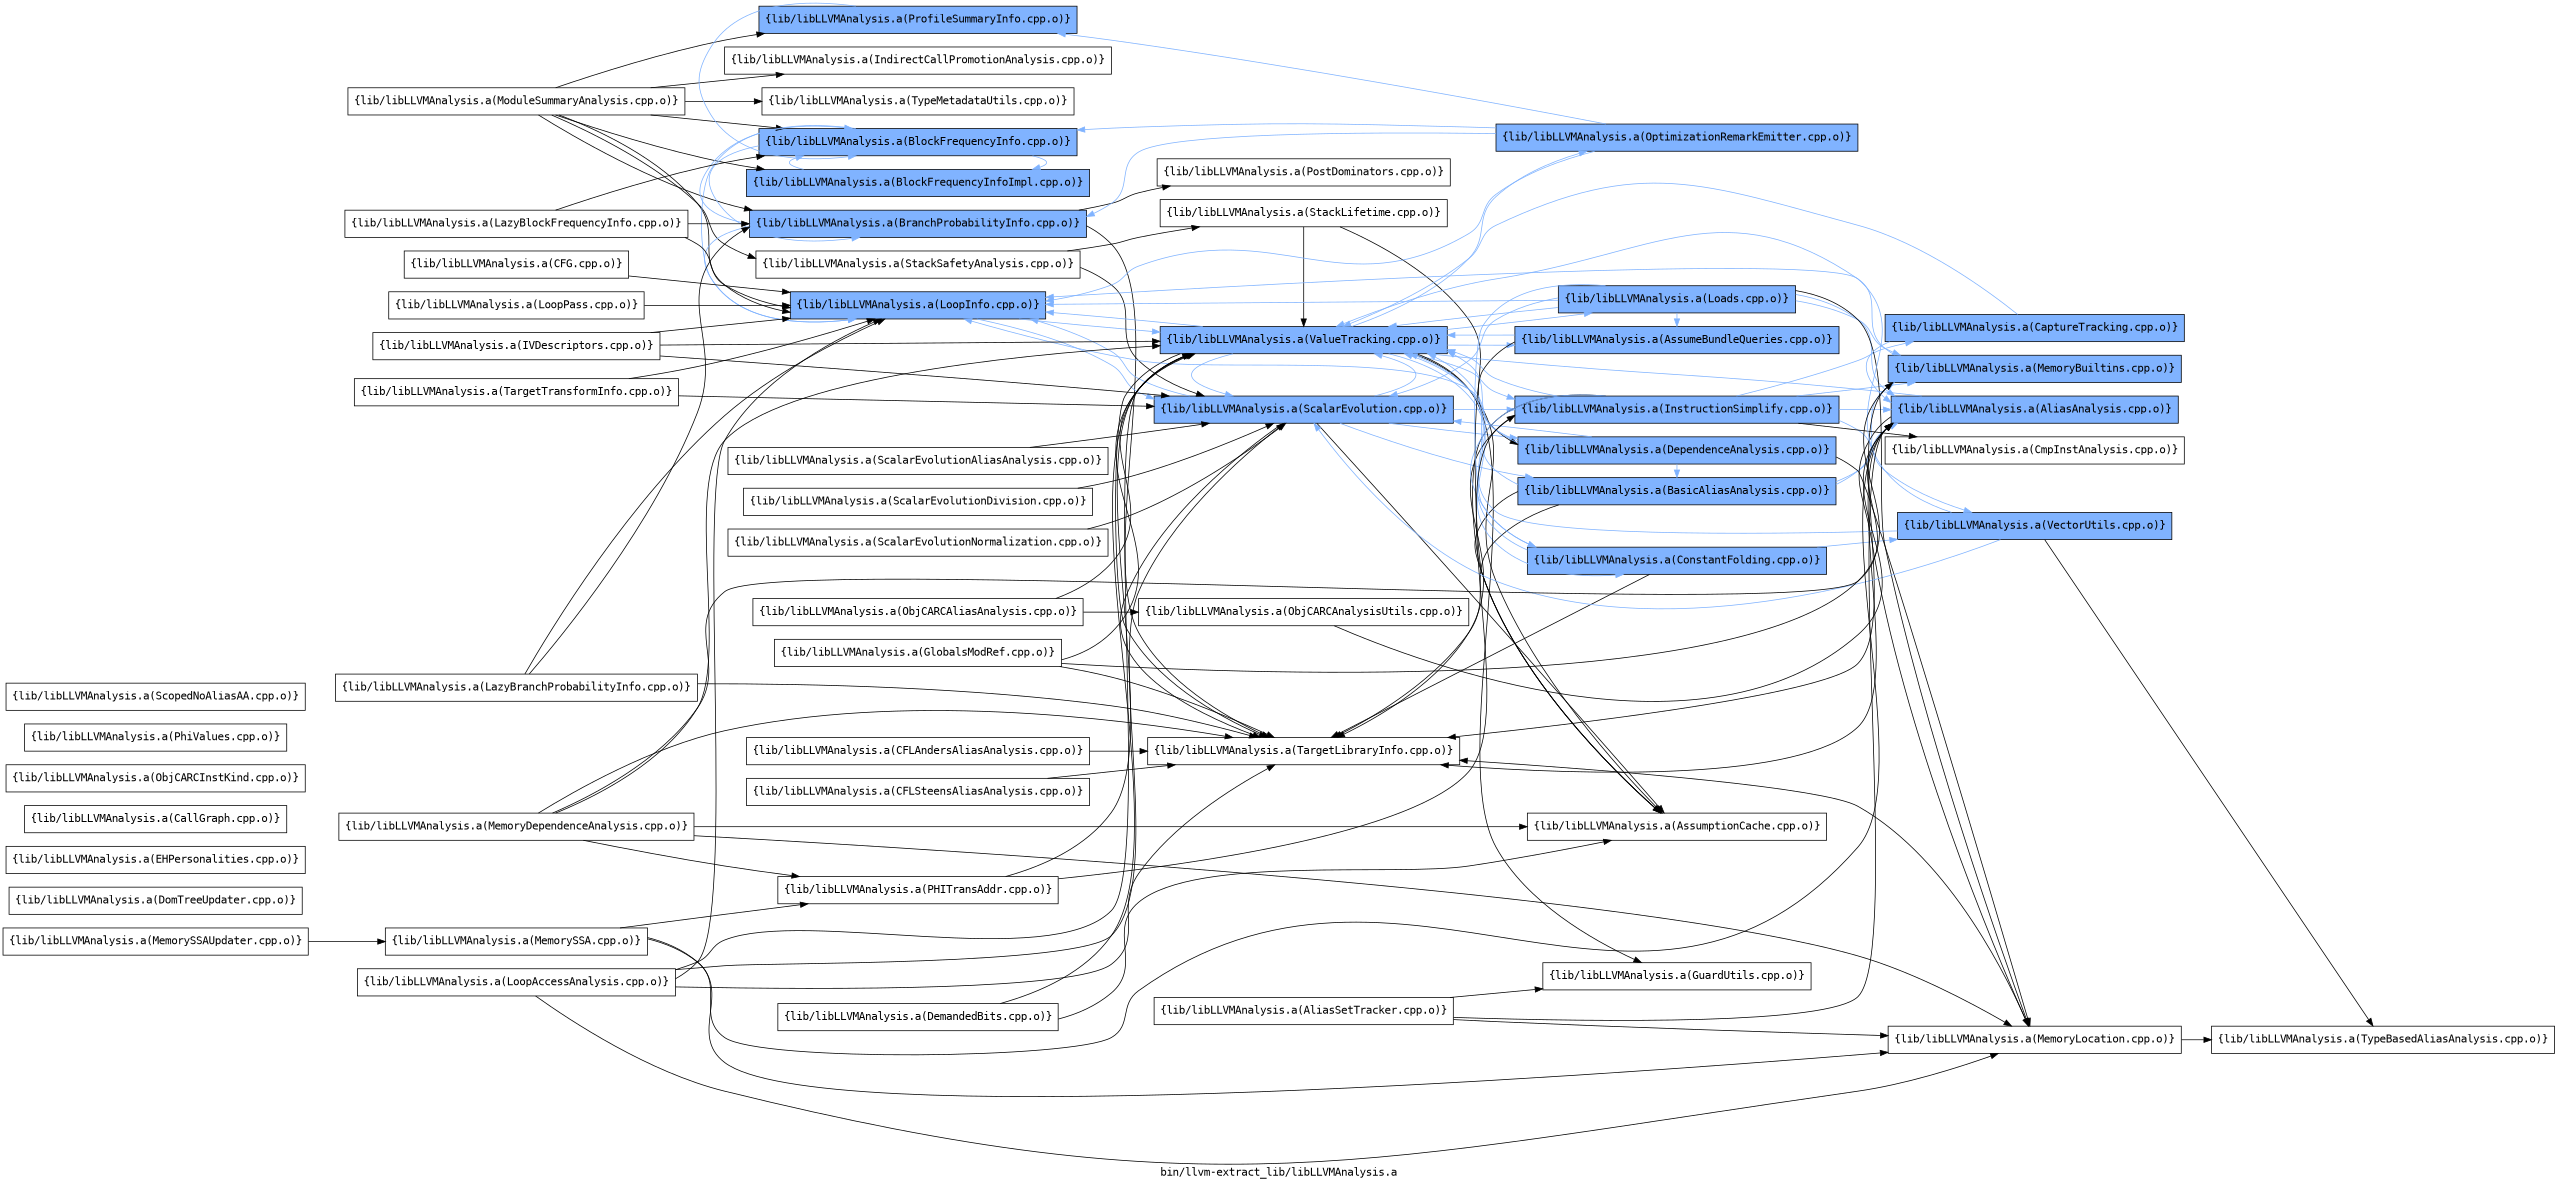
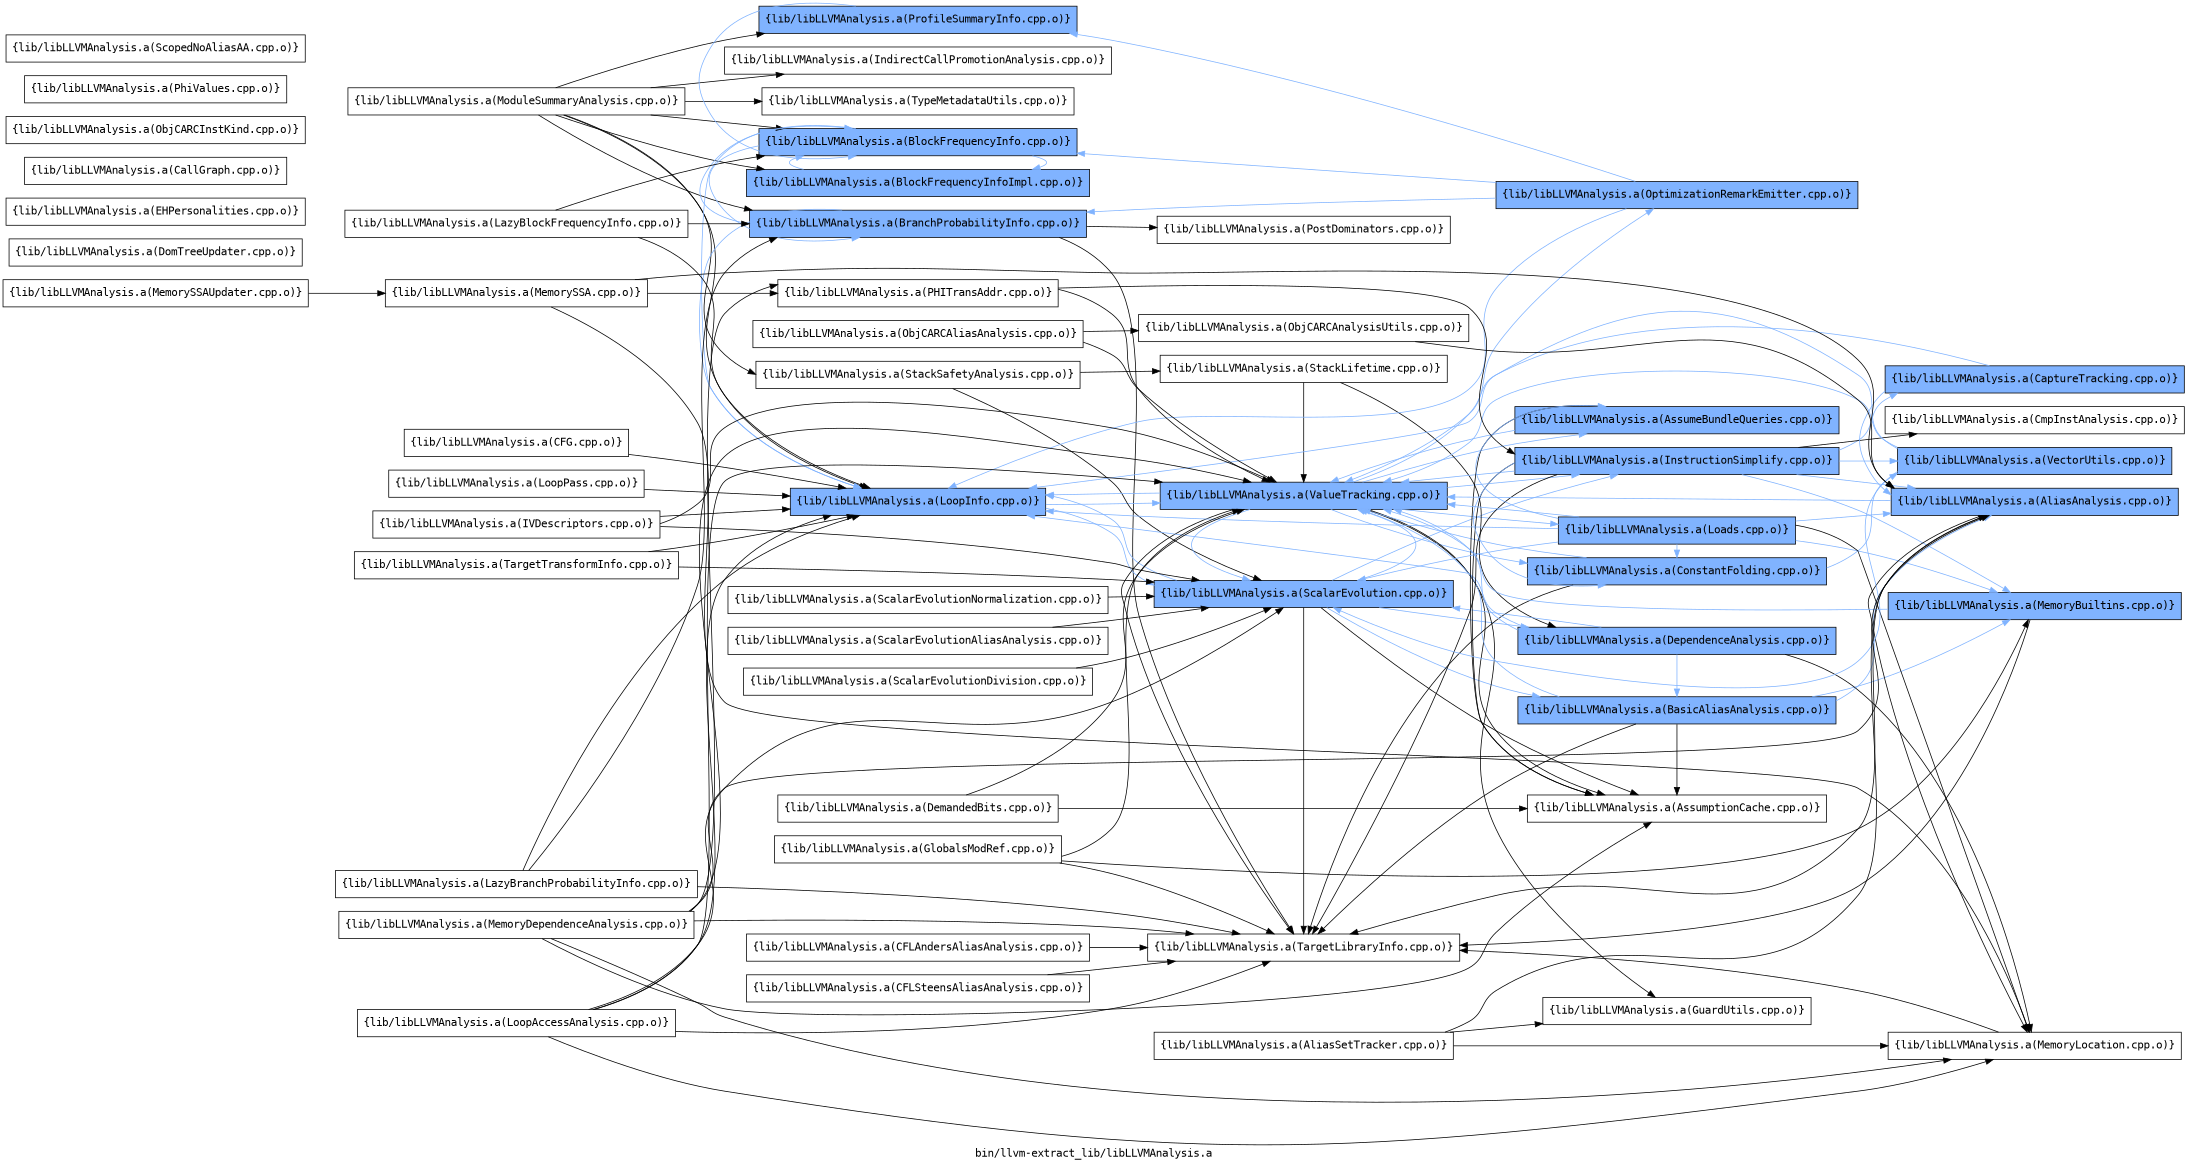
  digraph {
    fontname="DejaVu Sans Mono"
    label="bin/llvm-extract_lib/libLLVMAnalysis.a"
    rankdir=LR
    node [fontname="DejaVu Sans Mono" group=0 shape=box]
    edge [fontname="DejaVu Sans Mono"]
    n1 [label="{lib/libLLVMAnalysis.a(ModuleSummaryAnalysis.cpp.o)}"]
    n2 [fillcolor="0.600000,0.5,1" group=1 label="{lib/libLLVMAnalysis.a(BlockFrequencyInfo.cpp.o)}" style=filled]
    n3 [fillcolor="0.600000,0.5,1" group=1 label="{lib/libLLVMAnalysis.a(BlockFrequencyInfoImpl.cpp.o)}" style=filled]
    n4 [fillcolor="0.600000,0.5,1" group=1 label="{lib/libLLVMAnalysis.a(BranchProbabilityInfo.cpp.o)}" style=filled]
    n5 [fillcolor="0.600000,0.5,1" group=1 label="{lib/libLLVMAnalysis.a(LoopInfo.cpp.o)}" style=filled]
    n6 [label="{lib/libLLVMAnalysis.a(IndirectCallPromotionAnalysis.cpp.o)}"]
    n7 [fillcolor="0.600000,0.5,1" group=1 label="{lib/libLLVMAnalysis.a(ProfileSummaryInfo.cpp.o)}" style=filled]
    n8 [label="{lib/libLLVMAnalysis.a(StackSafetyAnalysis.cpp.o)}"]
    n9 [label="{lib/libLLVMAnalysis.a(TypeMetadataUtils.cpp.o)}"]
    n10 [label="{lib/libLLVMAnalysis.a(PostDominators.cpp.o)}"]
    n11 [label="{lib/libLLVMAnalysis.a(TargetLibraryInfo.cpp.o)}"]
    n12 [fillcolor="0.600000,0.5,1" group=1 label="{lib/libLLVMAnalysis.a(ScalarEvolution.cpp.o)}" style=filled]
    n13 [fillcolor="0.600000,0.5,1" group=1 label="{lib/libLLVMAnalysis.a(ValueTracking.cpp.o)}" style=filled]
    n14 [label="{lib/libLLVMAnalysis.a(StackLifetime.cpp.o)}"]
    n15 [label="{lib/libLLVMAnalysis.a(AssumptionCache.cpp.o)}"]
    n16 [fillcolor="0.600000,0.5,1" group=1 label="{lib/libLLVMAnalysis.a(BasicAliasAnalysis.cpp.o)}" style=filled]
    n17 [fillcolor="0.600000,0.5,1" group=1 label="{lib/libLLVMAnalysis.a(ConstantFolding.cpp.o)}" style=filled]
    n18 [fillcolor="0.600000,0.5,1" group=1 label="{lib/libLLVMAnalysis.a(DependenceAnalysis.cpp.o)}" style=filled]
    n19 [fillcolor="0.600000,0.5,1" group=1 label="{lib/libLLVMAnalysis.a(InstructionSimplify.cpp.o)}" style=filled]
    n20 [fillcolor="0.600000,0.5,1" group=1 label="{lib/libLLVMAnalysis.a(AssumeBundleQueries.cpp.o)}" style=filled]
    n21 [label="{lib/libLLVMAnalysis.a(GuardUtils.cpp.o)}"]
    n22 [fillcolor="0.600000,0.5,1" group=1 label="{lib/libLLVMAnalysis.a(Loads.cpp.o)}" style=filled]
    n23 [fillcolor="0.600000,0.5,1" group=1 label="{lib/libLLVMAnalysis.a(OptimizationRemarkEmitter.cpp.o)}" style=filled]
    n24 [fillcolor="0.600000,0.5,1" group=1 label="{lib/libLLVMAnalysis.a(AliasAnalysis.cpp.o)}" style=filled]
    n25 [fillcolor="0.600000,0.5,1" group=1 label="{lib/libLLVMAnalysis.a(MemoryBuiltins.cpp.o)}" style=filled]
    n26 [fillcolor="0.600000,0.5,1" group=1 label="{lib/libLLVMAnalysis.a(VectorUtils.cpp.o)}" style=filled]
    n27 [label="{lib/libLLVMAnalysis.a(MemoryLocation.cpp.o)}"]
    n28 [fillcolor="0.600000,0.5,1" group=1 label="{lib/libLLVMAnalysis.a(CaptureTracking.cpp.o)}" style=filled]
    n29 [label="{lib/libLLVMAnalysis.a(CmpInstAnalysis.cpp.o)}"]
-   n30 [label="{lib/libLLVMAnalysis.a(TypeBasedAliasAnalysis.cpp.o)}"]
    n31 [label="{lib/libLLVMAnalysis.a(DomTreeUpdater.cpp.o)}"]
    n32 [label="{lib/libLLVMAnalysis.a(MemorySSA.cpp.o)}"]
    n33 [label="{lib/libLLVMAnalysis.a(PHITransAddr.cpp.o)}"]
    n34 [label="{lib/libLLVMAnalysis.a(MemorySSAUpdater.cpp.o)}"]
    n35 [label="{lib/libLLVMAnalysis.a(CFG.cpp.o)}"]
    n36 [label="{lib/libLLVMAnalysis.a(CFLAndersAliasAnalysis.cpp.o)}"]
    n37 [label="{lib/libLLVMAnalysis.a(CFLSteensAliasAnalysis.cpp.o)}"]
    n38 [label="{lib/libLLVMAnalysis.a(EHPersonalities.cpp.o)}"]
    n39 [label="{lib/libLLVMAnalysis.a(GlobalsModRef.cpp.o)}"]
    n40 [label="{lib/libLLVMAnalysis.a(CallGraph.cpp.o)}"]
    n41 [label="{lib/libLLVMAnalysis.a(IVDescriptors.cpp.o)}"]
    n42 [label="{lib/libLLVMAnalysis.a(DemandedBits.cpp.o)}"]
    n43 [label="{lib/libLLVMAnalysis.a(LoopPass.cpp.o)}"]
    n44 [label="{lib/libLLVMAnalysis.a(MemoryDependenceAnalysis.cpp.o)}"]
    n45 [label="{lib/libLLVMAnalysis.a(ObjCARCAliasAnalysis.cpp.o)}"]
    n46 [label="{lib/libLLVMAnalysis.a(ObjCARCAnalysisUtils.cpp.o)}"]
    n47 [label="{lib/libLLVMAnalysis.a(ObjCARCInstKind.cpp.o)}"]
    n48 [label="{lib/libLLVMAnalysis.a(PhiValues.cpp.o)}"]
    n49 [label="{lib/libLLVMAnalysis.a(ScalarEvolutionAliasAnalysis.cpp.o)}"]
    n50 [label="{lib/libLLVMAnalysis.a(ScalarEvolutionDivision.cpp.o)}"]
    n51 [label="{lib/libLLVMAnalysis.a(ScalarEvolutionNormalization.cpp.o)}"]
    n52 [label="{lib/libLLVMAnalysis.a(TargetTransformInfo.cpp.o)}"]
    n53 [label="{lib/libLLVMAnalysis.a(ScopedNoAliasAA.cpp.o)}"]
    n54 [label="{lib/libLLVMAnalysis.a(LazyBlockFrequencyInfo.cpp.o)}"]
    n55 [label="{lib/libLLVMAnalysis.a(LazyBranchProbabilityInfo.cpp.o)}"]
    n56 [label="{lib/libLLVMAnalysis.a(LoopAccessAnalysis.cpp.o)}"]
    n57 [label="{lib/libLLVMAnalysis.a(AliasSetTracker.cpp.o)}"]
    subgraph sub_1 {
      rank=same
      n1
    }
    subgraph sub_2 {
      rank=same
      n2
      n3
      n4
      n5
      n6
      n7
      n8
      n9
    }
    subgraph sub_3 {
      rank=same
      n10
      n11
      n12
      n13
      n14
    }
    subgraph sub_4 {
      rank=same
      n15
      n16
      n17
      n18
      n19
      n20
      n21
      n22
      n23
    }
    subgraph sub_5 {
      rank=same
      n24
      n25
      n26
      n27
      n28
      n29
    }
    n1 -> n2
    n1 -> n3
    n1 -> n4
    n1 -> n5
    n1 -> n6
    n1 -> n7
    n1 -> n8
    n1 -> n9
    n2 -> n3 [color="0.600000 0.5 1"]
    n2 -> n4 [color="0.600000 0.5 1"]
    n2 -> n5 [color="0.600000 0.5 1"]
    n3 -> n2 [color="0.600000 0.5 1"]
    n4 -> n2 [color="0.600000 0.5 1"]
    n4 -> n5 [color="0.600000 0.5 1"]
    n4 -> n10
    n4 -> n11
    n5 -> n12 [color="0.600000 0.5 1"]
    n5 -> n13 [color="0.600000 0.5 1"]
    n7 -> n2 [color="0.600000 0.5 1"]
    n8 -> n12
    n8 -> n14
    n12 -> n5 [color="0.600000 0.5 1"]
    n12 -> n11
    n12 -> n13 [color="0.600000 0.5 1"]
    n12 -> n15
    n12 -> n16 [color="0.600000 0.5 1"]
    n12 -> n18 [color="0.600000 0.5 1"]
    n12 -> n19 [color="0.600000 0.5 1"]
    n13 -> n5 [color="0.600000 0.5 1"]
    n13 -> n11
    n13 -> n12 [color="0.600000 0.5 1"]
    n13 -> n15
    n13 -> n17 [color="0.600000 0.5 1"]
    n13 -> n19 [color="0.600000 0.5 1"]
    n13 -> n20 [color="0.600000 0.5 1"]
    n13 -> n21
    n13 -> n22 [color="0.600000 0.5 1"]
    n13 -> n23 [color="0.600000 0.5 1"]
    n14 -> n13
    n14 -> n18
    n16 -> n11
    n16 -> n13 [color="0.600000 0.5 1"]
    n16 -> n15
    n16 -> n24 [color="0.600000 0.5 1"]
    n16 -> n25 [color="0.600000 0.5 1"]
    n17 -> n11
    n17 -> n13 [color="0.600000 0.5 1"]
    n17 -> n26 [color="0.600000 0.5 1"]
    n18 -> n5 [color="0.600000 0.5 1"]
    n18 -> n12 [color="0.600000 0.5 1"]
    n18 -> n13 [color="0.600000 0.5 1"]
    n18 -> n16 [color="0.600000 0.5 1"]
    n18 -> n27
    n19 -> n11
    n19 -> n13 [color="0.600000 0.5 1"]
    n19 -> n15
    n19 -> n17 [color="0.600000 0.5 1"]
    n19 -> n24 [color="0.600000 0.5 1"]
    n19 -> n25 [color="0.600000 0.5 1"]
    n19 -> n26 [color="0.600000 0.5 1"]
    n19 -> n28 [color="0.600000 0.5 1"]
    n19 -> n29
    n20 -> n13 [color="0.600000 0.5 1"]
    n20 -> n15
    n22 -> n5 [color="0.600000 0.5 1"]
    n22 -> n12 [color="0.600000 0.5 1"]
    n22 -> n13 [color="0.600000 0.5 1"]
    n22 -> n17 [color="0.600000 0.5 1"]
    n22 -> n20 [color="0.600000 0.5 1"]
    n22 -> n24 [color="0.600000 0.5 1"]
    n22 -> n25 [color="0.600000 0.5 1"]
    n22 -> n27
    n23 -> n2 [color="0.600000 0.5 1"]
    n23 -> n4 [color="0.600000 0.5 1"]
    n23 -> n5 [color="0.600000 0.5 1"]
    n23 -> n7 [color="0.600000 0.5 1"]
    n24 -> n11
    n24 -> n13 [color="0.600000 0.5 1"]
    n24 -> n27
    n25 -> n11
    n25 -> n13 [color="0.600000 0.5 1"]
    n26 -> n5 [color="0.600000 0.5 1"]
    n26 -> n12 [color="0.600000 0.5 1"]
    n26 -> n13 [color="0.600000 0.5 1"]
-   n26 -> n30
    n27 -> n11
-   n27 -> n30
    n28 -> n13 [color="0.600000 0.5 1"]
    n28 -> n24 [color="0.600000 0.5 1"]
    n32 -> n24
    n32 -> n27
    n32 -> n33
    n33 -> n13
    n33 -> n19
    n34 -> n32
    n35 -> n5
    n36 -> n11
    n37 -> n11
    n39 -> n11
    n39 -> n13
    n39 -> n25
    n41 -> n5
    n41 -> n12
    n41 -> n13
    n42 -> n13
    n42 -> n15
    n43 -> n5
    n44 -> n11
    n44 -> n13
    n44 -> n15
    n44 -> n24
    n44 -> n27
    n44 -> n33
    n45 -> n13
    n45 -> n46
    n46 -> n24
    n49 -> n12
    n50 -> n12
    n51 -> n12
    n52 -> n5
    n52 -> n12
    n54 -> n2
    n54 -> n4
    n54 -> n5
    n55 -> n4
    n55 -> n5
    n55 -> n11
    n56 -> n5
    n56 -> n11
    n56 -> n12
    n56 -> n13
    n56 -> n27
    n57 -> n21
    n57 -> n24
    n57 -> n27
  }
